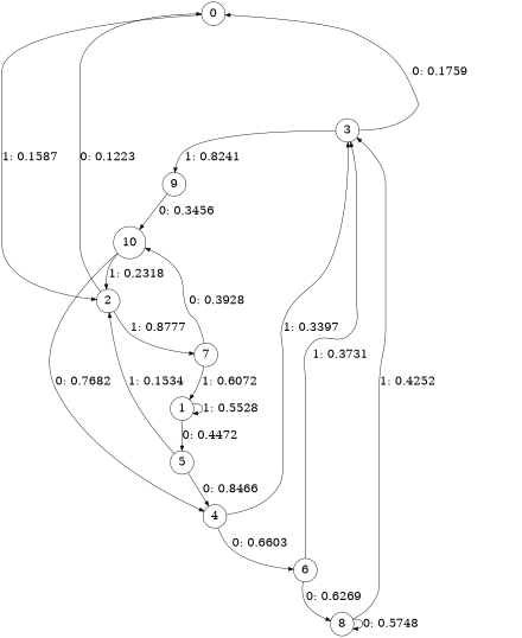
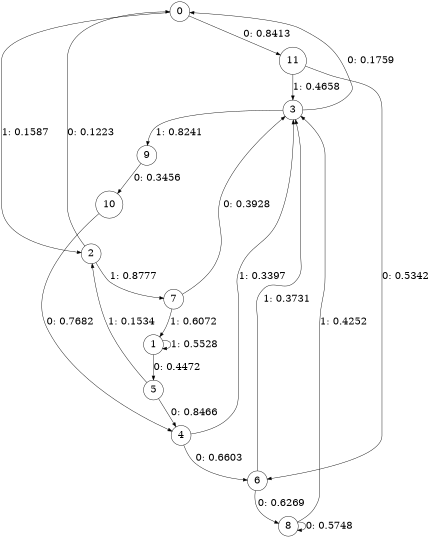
  digraph {
    node [fontsize=24 shape=circle]
    edge [fontsize=24]
    0
+   11
    2
    3
    6
    7
    9
    8
    1
    10
    5
    4
+   0 -> 11 [label="0: 0.8413   "]
    0 -> 2 [label="1: 0.1587   "]
+   11 -> 3 [label="1: 0.4658   "]
+   11 -> 6 [label="0: 0.5342   "]
    2 -> 0 [label="0: 0.1223   "]
    2 -> 7 [label="1: 0.8777   "]
    3 -> 0 [label="0: 0.1759   "]
    3 -> 9 [label="1: 0.8241   "]
    6 -> 3 [label="1: 0.3731   "]
    6 -> 8 [label="0: 0.6269   "]
    7 -> 1 [label="1: 0.6072   "]
-   7 -> 10 [label="0: 0.3928   "]
+   7 -> 3 [label="0: 0.3928   "]
    9 -> 10 [label="0: 0.3456   "]
    8 -> 3 [label="1: 0.4252   "]
    8 -> 8 [label="0: 0.5748   "]
    1 -> 1 [label="1: 0.5528   "]
    1 -> 5 [label="0: 0.4472   "]
-   10 -> 2 [label="1: 0.2318   "]
    10 -> 4 [label="0: 0.7682   "]
    5 -> 2 [label="1: 0.1534   "]
    5 -> 4 [label="0: 0.8466   "]
    4 -> 3 [label="1: 0.3397   "]
    4 -> 6 [label="0: 0.6603   "]
  }
